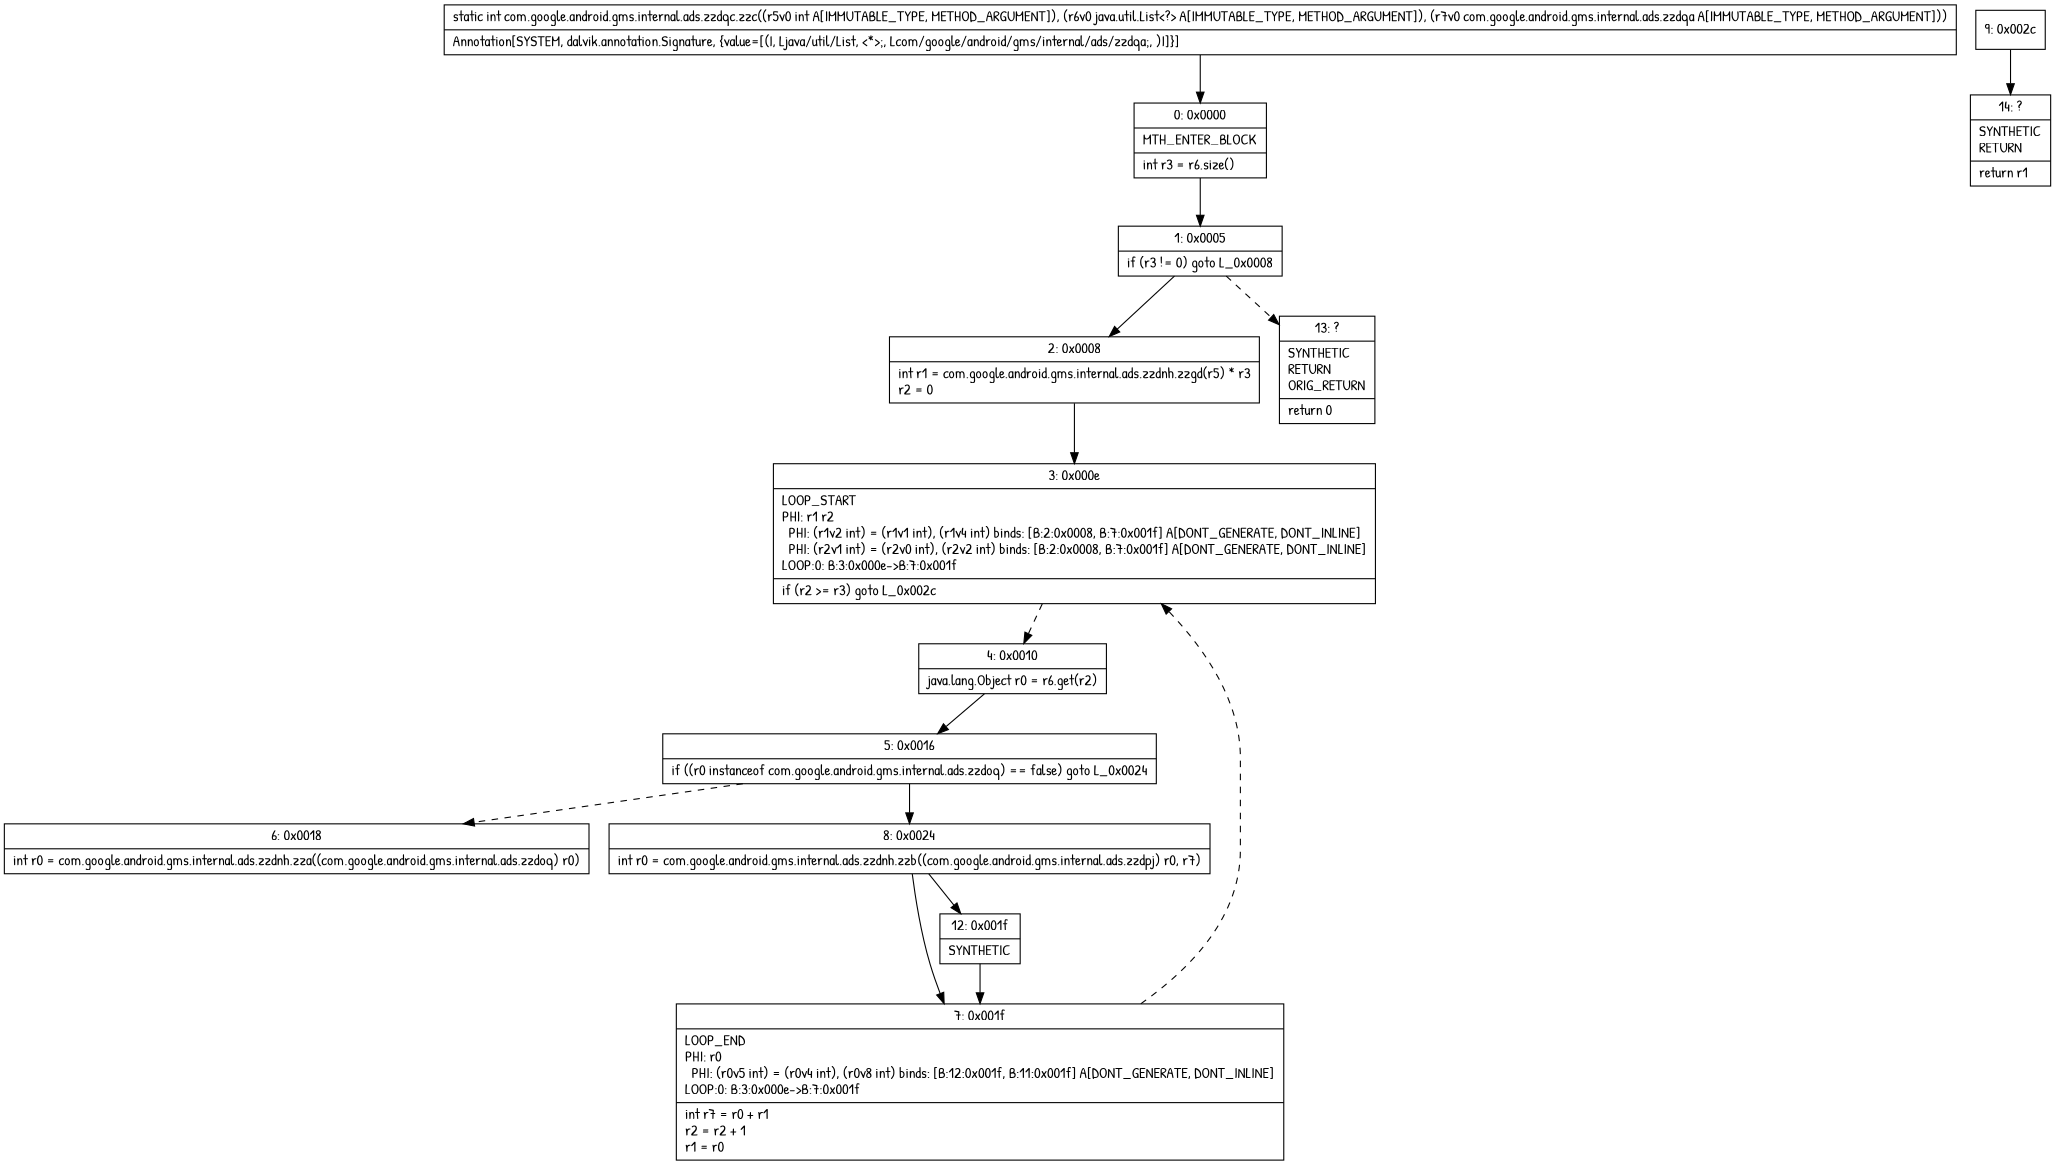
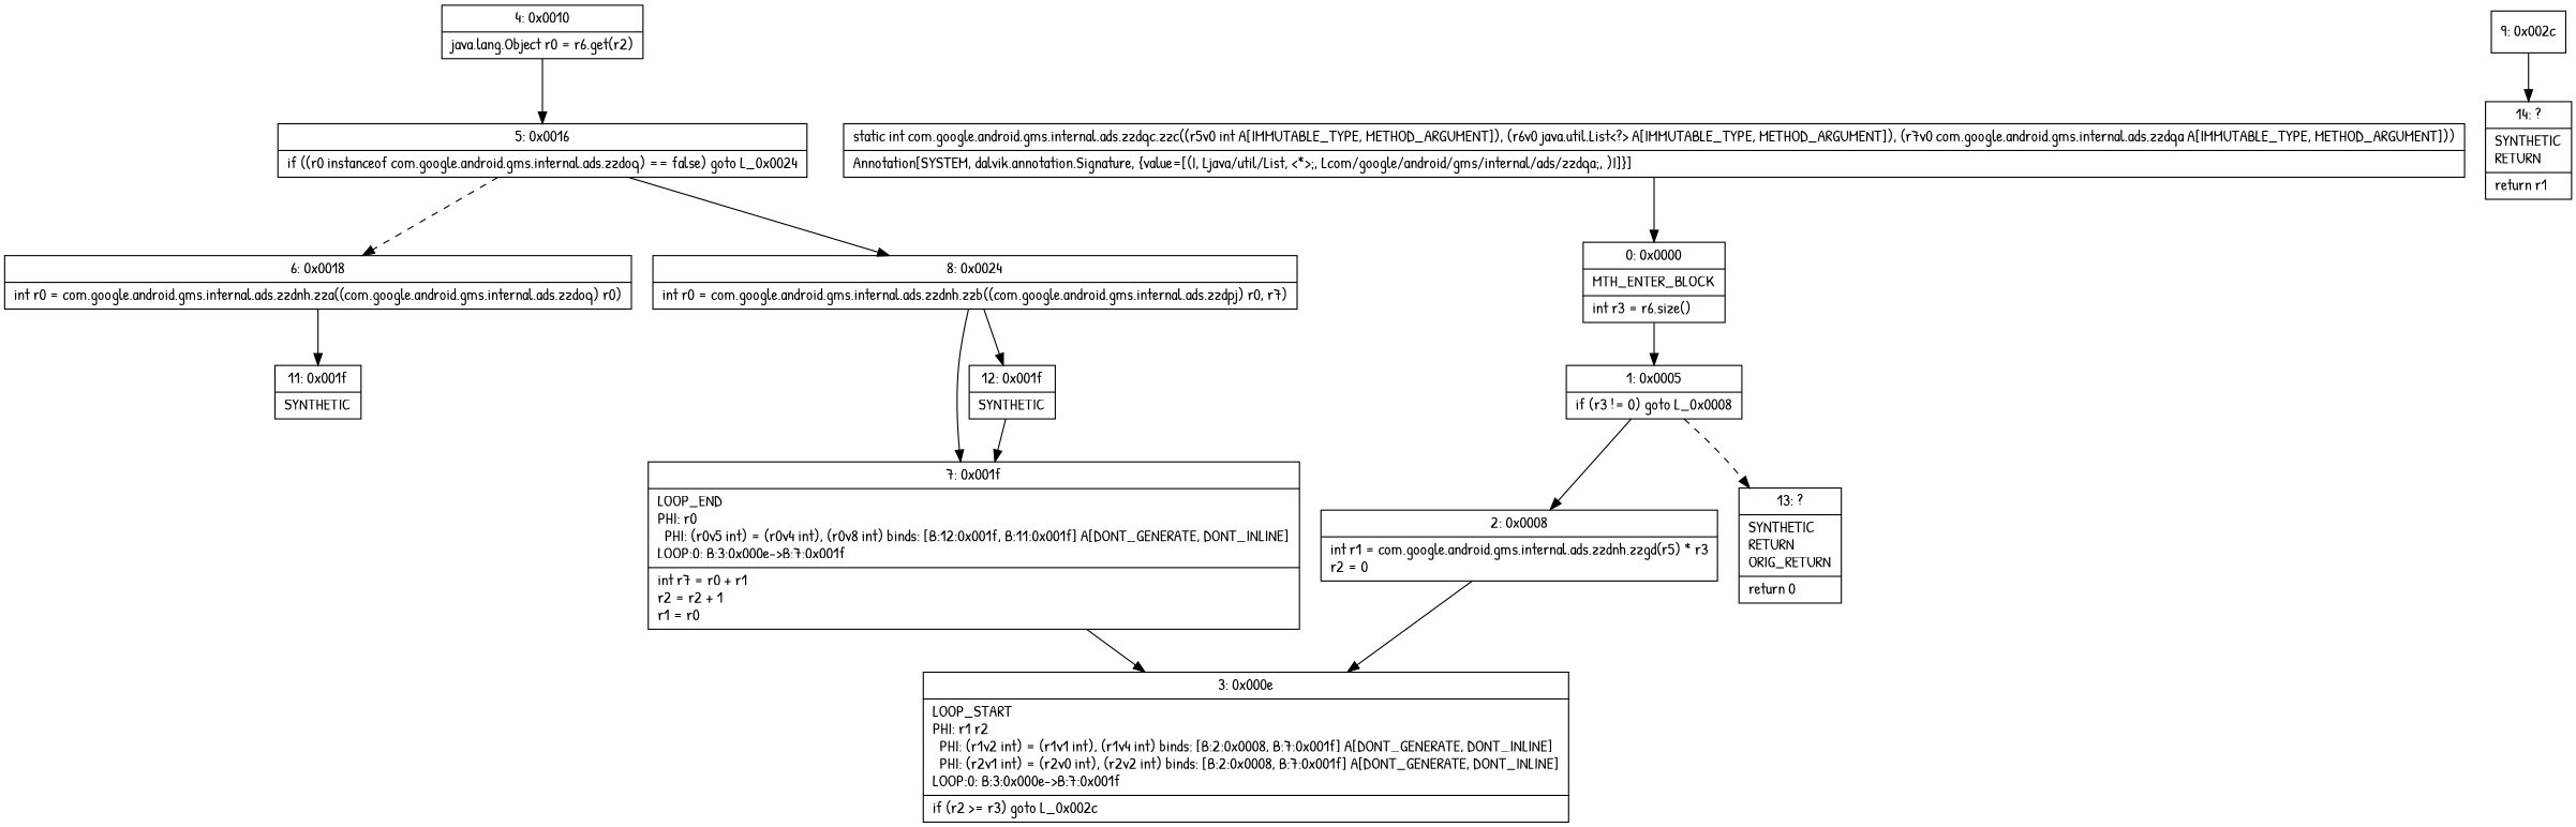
  digraph {
    fontname="Patrick Hand"
    node [fontname="Patrick Hand" shape=record]
    edge [fontname="Patrick Hand"]
    n1 [label="{0\:\ 0x0000|MTH_ENTER_BLOCK\l|int r3 = r6.size()\l}"]
    n2 [label="{1\:\ 0x0005|if (r3 != 0) goto L_0x0008\l}"]
    n3 [label="{2\:\ 0x0008|int r1 = com.google.android.gms.internal.ads.zzdnh.zzgd(r5) * r3\lr2 = 0\l}"]
    n4 [label="{13\:\ ?|SYNTHETIC\lRETURN\lORIG_RETURN\l|return 0\l}"]
    n5 [label="{3\:\ 0x000e|LOOP_START\lPHI: r1 r2 \l  PHI: (r1v2 int) = (r1v1 int), (r1v4 int) binds: [B:2:0x0008, B:7:0x001f] A[DONT_GENERATE, DONT_INLINE]\l  PHI: (r2v1 int) = (r2v0 int), (r2v2 int) binds: [B:2:0x0008, B:7:0x001f] A[DONT_GENERATE, DONT_INLINE]\lLOOP:0: B:3:0x000e\-\>B:7:0x001f\l|if (r2 \>= r3) goto L_0x002c\l}"]
    n6 [label="{4\:\ 0x0010|java.lang.Object r0 = r6.get(r2)\l}"]
    n7 [label="{5\:\ 0x0016|if ((r0 instanceof com.google.android.gms.internal.ads.zzdoq) == false) goto L_0x0024\l}"]
    n8 [label="{6\:\ 0x0018|int r0 = com.google.android.gms.internal.ads.zzdnh.zza((com.google.android.gms.internal.ads.zzdoq) r0)\l}"]
    n9 [label="{8\:\ 0x0024|int r0 = com.google.android.gms.internal.ads.zzdnh.zzb((com.google.android.gms.internal.ads.zzdpj) r0, r7)\l}"]
+   n10 [label="{11\:\ 0x001f|SYNTHETIC\l}"]
    n11 [label="{7\:\ 0x001f|LOOP_END\lPHI: r0 \l  PHI: (r0v5 int) = (r0v4 int), (r0v8 int) binds: [B:12:0x001f, B:11:0x001f] A[DONT_GENERATE, DONT_INLINE]\lLOOP:0: B:3:0x000e\-\>B:7:0x001f\l|int r7 = r0 + r1\lr2 = r2 + 1\lr1 = r0\l}"]
    n12 [label="{12\:\ 0x001f|SYNTHETIC\l}"]
    n13 [label="{9\:\ 0x002c}"]
    n14 [label="{14\:\ ?|SYNTHETIC\lRETURN\l|return r1\l}"]
    n15 [label="{static int com.google.android.gms.internal.ads.zzdqc.zzc((r5v0 int A[IMMUTABLE_TYPE, METHOD_ARGUMENT]), (r6v0 java.util.List\<?\> A[IMMUTABLE_TYPE, METHOD_ARGUMENT]), (r7v0 com.google.android.gms.internal.ads.zzdqa A[IMMUTABLE_TYPE, METHOD_ARGUMENT]))  | Annotation[SYSTEM, dalvik.annotation.Signature, \{value=[(I, Ljava\/util\/List, \<*\>;, Lcom\/google\/android\/gms\/internal\/ads\/zzdqa;, )I]\}]\l}"]
    n1 -> n2
    n2 -> n3
    n2 -> n4 [style=dashed]
    n3 -> n5
-   n5 -> n6 [style=dashed]
    n6 -> n7
    n7 -> n8 [style=dashed]
    n7 -> n9
+   n8 -> n10
    n9 -> n11
    n9 -> n12
-   n11 -> n5 [style=dashed]
+   n11 -> n5
    n12 -> n11
    n13 -> n14
    n15 -> n1
  }
